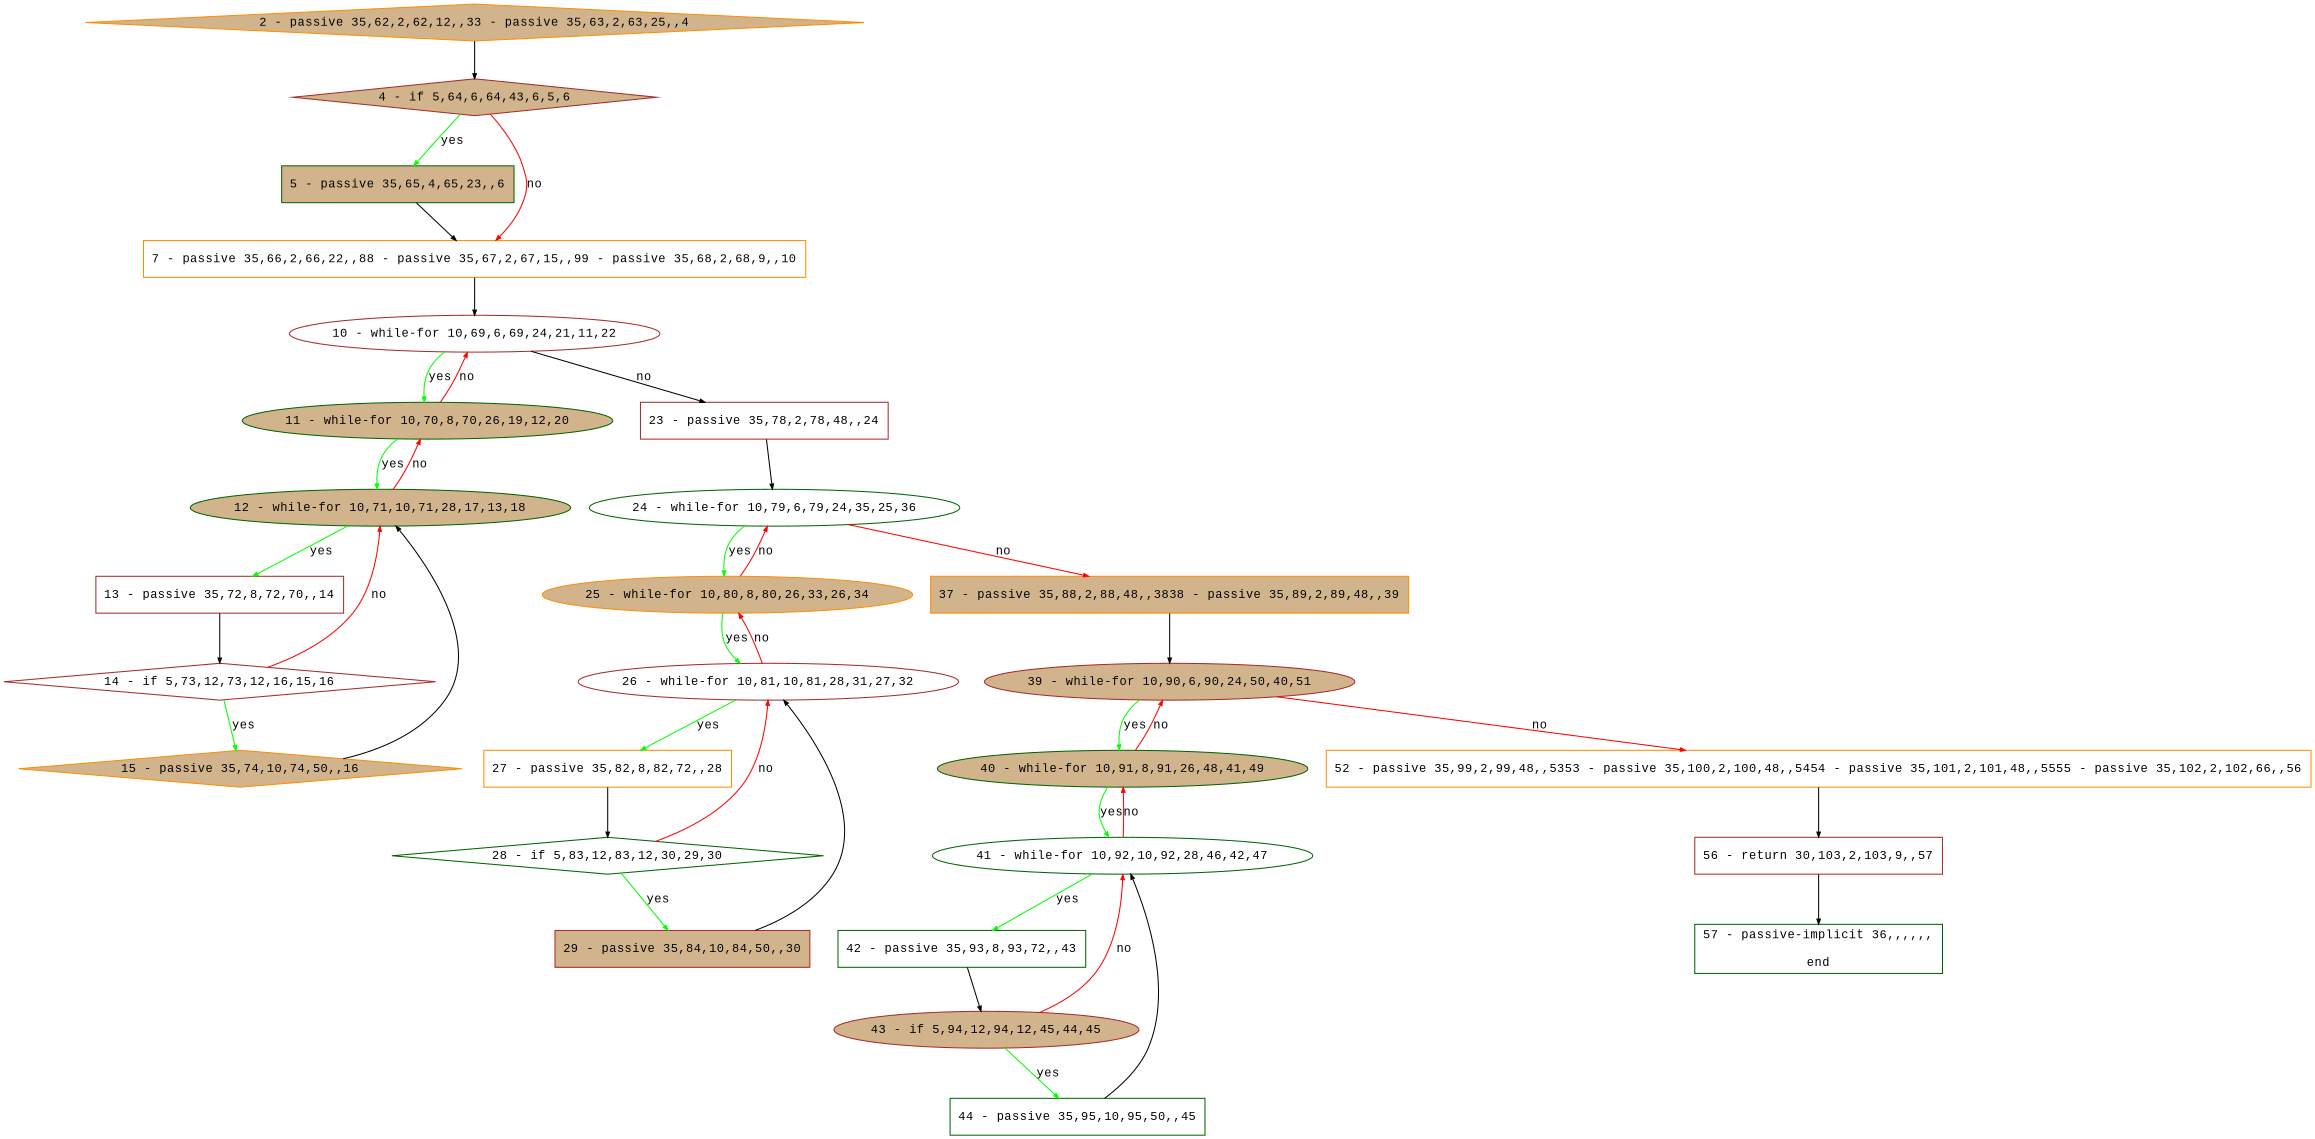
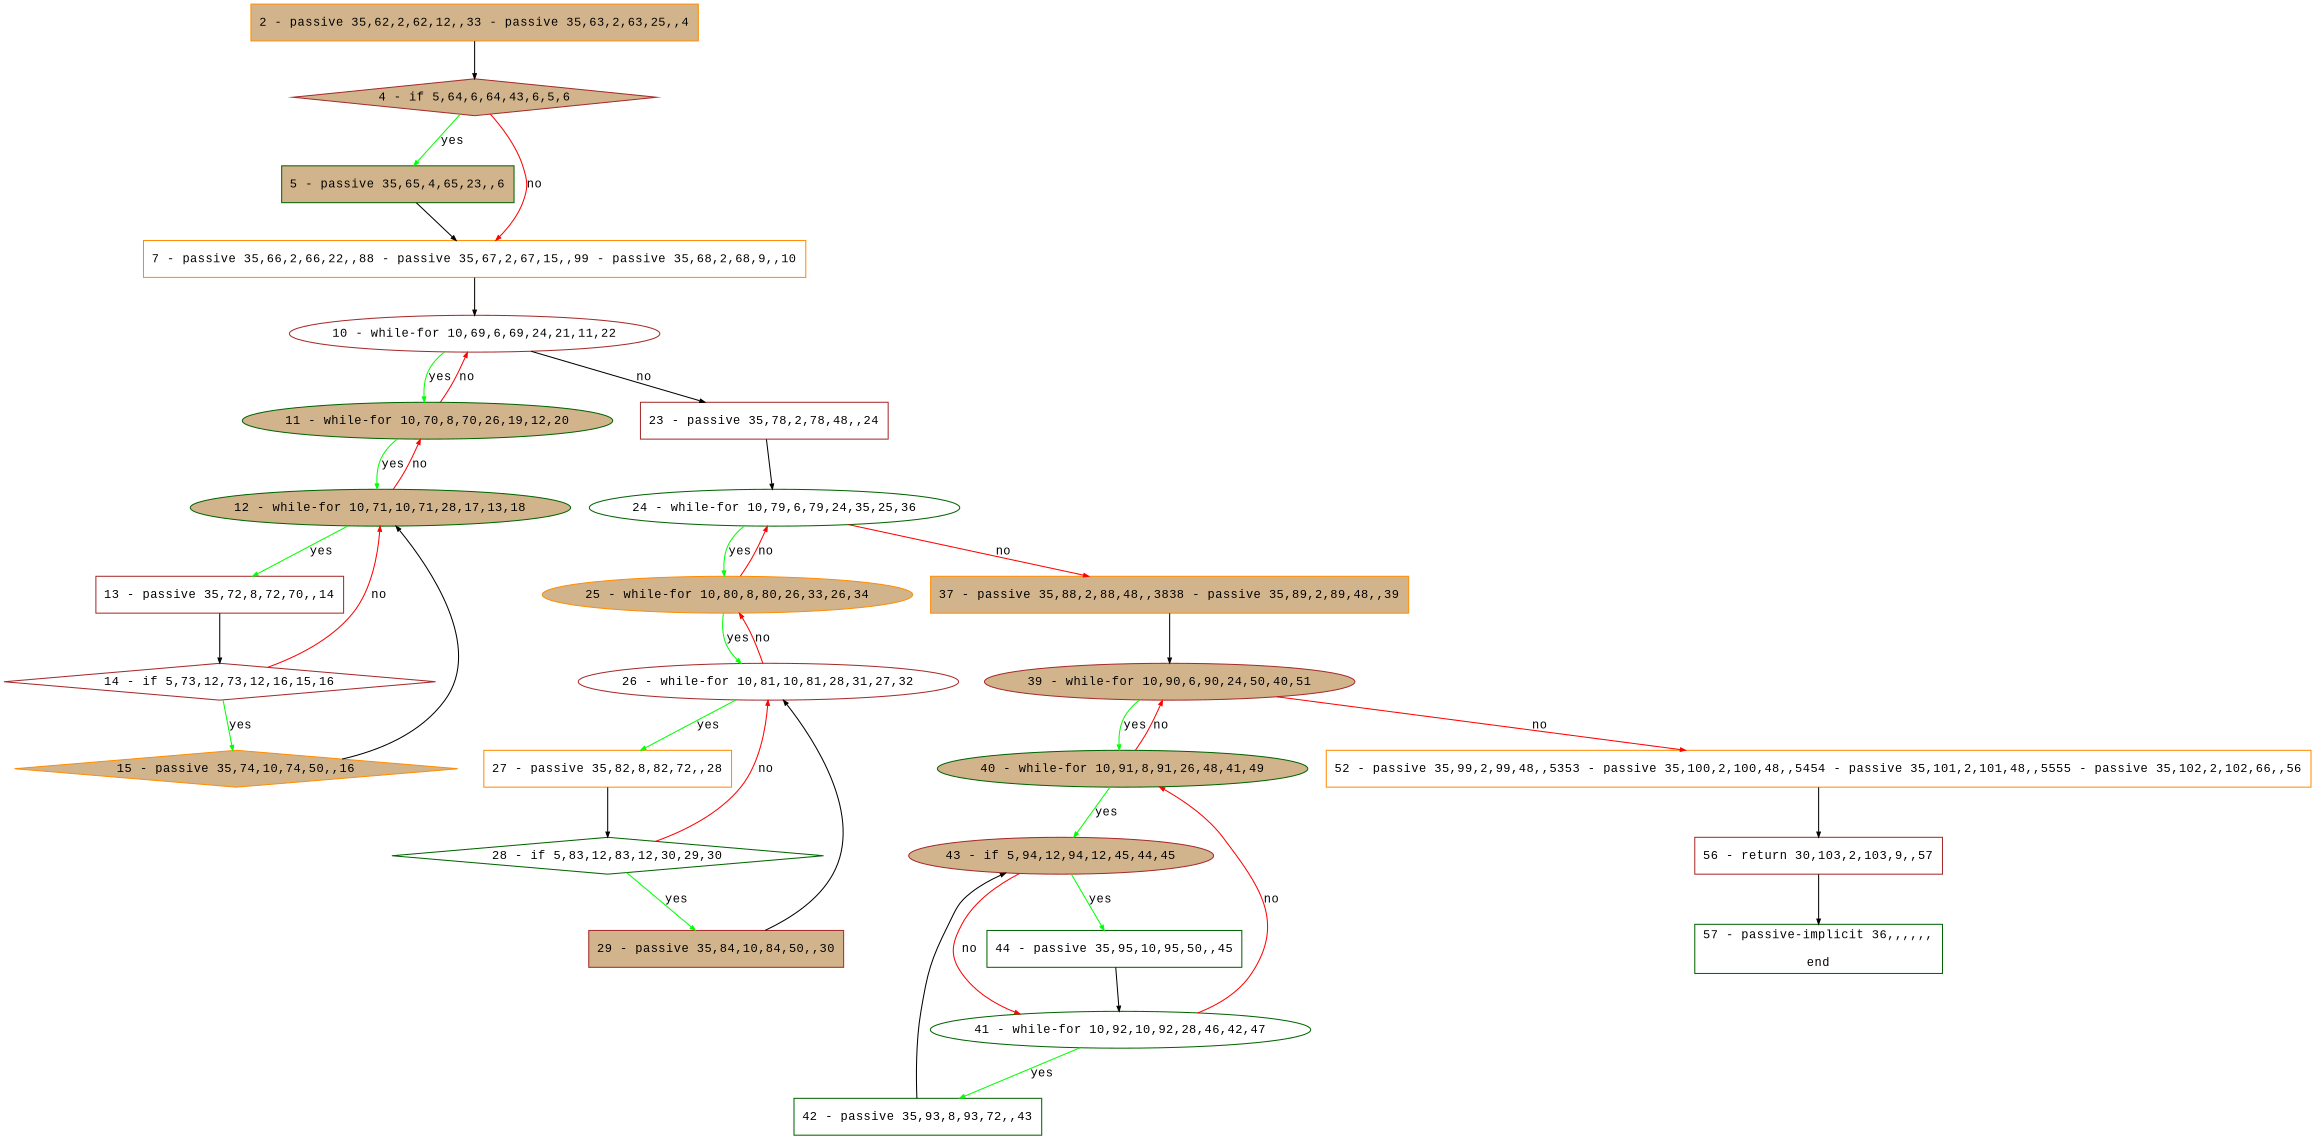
  digraph {
    bgcolor=white
    compound=true
    fillcolor="#FFFFCC"
    fontname="Liberation Mono"
    fontsize=12
    pack=true
    packmode=clust
    style="rounded,filled"
    node [color=brown compound=true fillcolor=white fixedsize=false fontname="Liberation Mono" fontsize=12 node_initialized=no shape=box style=filled]
    edge [arrowhead=normal arrowsize=0.5 arrowtail=none color="#000000" compound=true dir=forward fontcolor=black fontname="Liberation Mono" fontsize=12]
-   n1 [color=darkorange fillcolor=tan label="2 - passive 35,62,2,62,12,,33 - passive 35,63,2,63,25,,4" shape=diamond]
+   n1 [color=darkorange fillcolor=tan label="2 - passive 35,62,2,62,12,,33 - passive 35,63,2,63,25,,4"]
    n2 [fillcolor=tan label="4 - if 5,64,6,64,43,6,5,6" shape=diamond]
    n3 [color=darkgreen fillcolor=tan label="5 - passive 35,65,4,65,23,,6"]
    n4 [color=darkorange label="7 - passive 35,66,2,66,22,,88 - passive 35,67,2,67,15,,99 - passive 35,68,2,68,9,,10"]
    n5 [label="10 - while-for 10,69,6,69,24,21,11,22" shape=oval]
    n6 [color=darkgreen fillcolor=tan label="11 - while-for 10,70,8,70,26,19,12,20" shape=oval]
    n7 [label="23 - passive 35,78,2,78,48,,24"]
    n8 [color=darkgreen fillcolor=tan label="12 - while-for 10,71,10,71,28,17,13,18" shape=oval]
    n9 [color=darkgreen label="24 - while-for 10,79,6,79,24,35,25,36" shape=oval]
    n10 [label="13 - passive 35,72,8,72,70,,14"]
    n11 [color=darkorange fillcolor=tan label="25 - while-for 10,80,8,80,26,33,26,34" shape=oval]
    n12 [color=darkorange fillcolor=tan label="37 - passive 35,88,2,88,48,,3838 - passive 35,89,2,89,48,,39"]
    n13 [label="14 - if 5,73,12,73,12,16,15,16" shape=diamond]
    n14 [color=darkorange fillcolor=tan label="15 - passive 35,74,10,74,50,,16" shape=diamond]
    n15 [label="26 - while-for 10,81,10,81,28,31,27,32" shape=oval]
    n16 [fillcolor=tan label="39 - while-for 10,90,6,90,24,50,40,51" shape=oval]
    n17 [color=darkorange label="27 - passive 35,82,8,82,72,,28"]
    n18 [color=darkgreen fillcolor=tan label="40 - while-for 10,91,8,91,26,48,41,49" shape=oval]
    n19 [color=darkorange label="52 - passive 35,99,2,99,48,,5353 - passive 35,100,2,100,48,,5454 - passive 35,101,2,101,48,,5555 - passive 35,102,2,102,66,,56"]
    n20 [color=darkgreen label="28 - if 5,83,12,83,12,30,29,30" shape=diamond]
    n21 [fillcolor=tan label="29 - passive 35,84,10,84,50,,30"]
    n22 [color=darkgreen label="41 - while-for 10,92,10,92,28,46,42,47" shape=oval]
    n23 [label="56 - return 30,103,2,103,9,,57"]
    n24 [color=darkgreen label="42 - passive 35,93,8,93,72,,43"]
    n25 [color=darkgreen label="57 - passive-implicit 36,,,,,,\n\nend"]
    n26 [fillcolor=tan label="43 - if 5,94,12,94,12,45,44,45" shape=ellipse]
    n27 [color=darkgreen label="44 - passive 35,95,10,95,50,,45"]
    n1 -> n2
    n2 -> n3 [color="#00ff00" label=yes]
    n2 -> n4 [color="#ff0000" label=no]
    n3 -> n4
    n4 -> n5
    n5 -> n6 [color="#00ff00" label=yes]
    n5 -> n7 [label=no]
    n6 -> n5 [color="#ff0000" label=no]
    n6 -> n8 [color="#00ff00" label=yes]
    n7 -> n9
    n8 -> n6 [color="#ff0000" label=no]
    n8 -> n10 [color="#00ff00" label=yes]
    n9 -> n11 [color="#00ff00" label=yes]
    n9 -> n12 [color="#ff0000" label=no]
    n10 -> n13
    n11 -> n9 [color="#ff0000" label=no]
    n11 -> n15 [color="#00ff00" label=yes]
    n12 -> n16
    n13 -> n8 [color="#ff0000" label=no]
    n13 -> n14 [color="#00ff00" label=yes]
    n14 -> n8
    n15 -> n11 [color="#ff0000" label=no]
    n15 -> n17 [color="#00ff00" label=yes]
    n16 -> n18 [color="#00ff00" label=yes]
    n16 -> n19 [color="#ff0000" label=no]
    n17 -> n20
    n18 -> n16 [color="#ff0000" label=no]
-   n18 -> n22 [color="#00ff00" label=yes]
+   n18 -> n26 [color="#00ff00" label=yes]
    n19 -> n23
    n20 -> n15 [color="#ff0000" label=no]
    n20 -> n21 [color="#00ff00" label=yes]
    n21 -> n15
    n22 -> n18 [color="#ff0000" label=no]
    n22 -> n24 [color="#00ff00" label=yes]
    n23 -> n25
    n24 -> n26
    n26 -> n22 [color="#ff0000" label=no]
    n26 -> n27 [color="#00ff00" label=yes]
    n27 -> n22
  }
